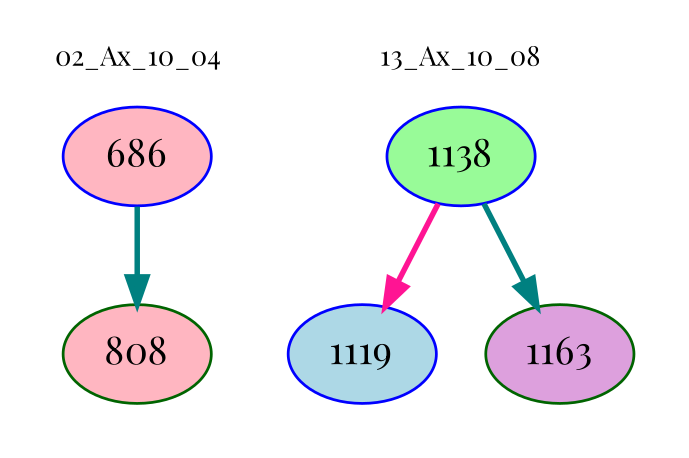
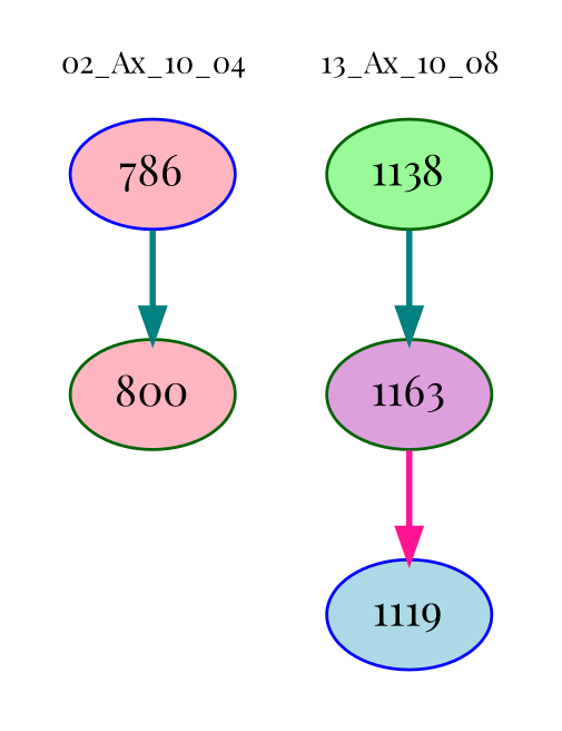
  digraph {
    fontname="Playfair Display"
    node [color=darkgreen fillcolor=lightpink fontname="Playfair Display" style=filled]
    edge [color=teal fontname="Playfair Display" style=bold]
-   n1 [color=blue label=686]
-   n2 [label=808]
-   n3 [color=blue fillcolor=palegreen label=1138]
+   n1 [color=blue label=786]
+   n2 [label=800]
+   n3 [fillcolor=palegreen label=1138]
    n4 [color=blue fillcolor=lightblue label=1119]
    n5 [fillcolor=plum label=1163]
    subgraph cluster_1 {
      color=white
      fontsize=10
      label="02_Ax_10_04"
      n1
      n2
    }
    subgraph cluster_2 {
      color=white
      fontsize=10
      label="13_Ax_10_08"
      n3
      n4
      n5
    }
    n1 -> n2
-   n3 -> n4 [color=deeppink]
+   n5 -> n4 [color=deeppink]
    n3 -> n5
  }
